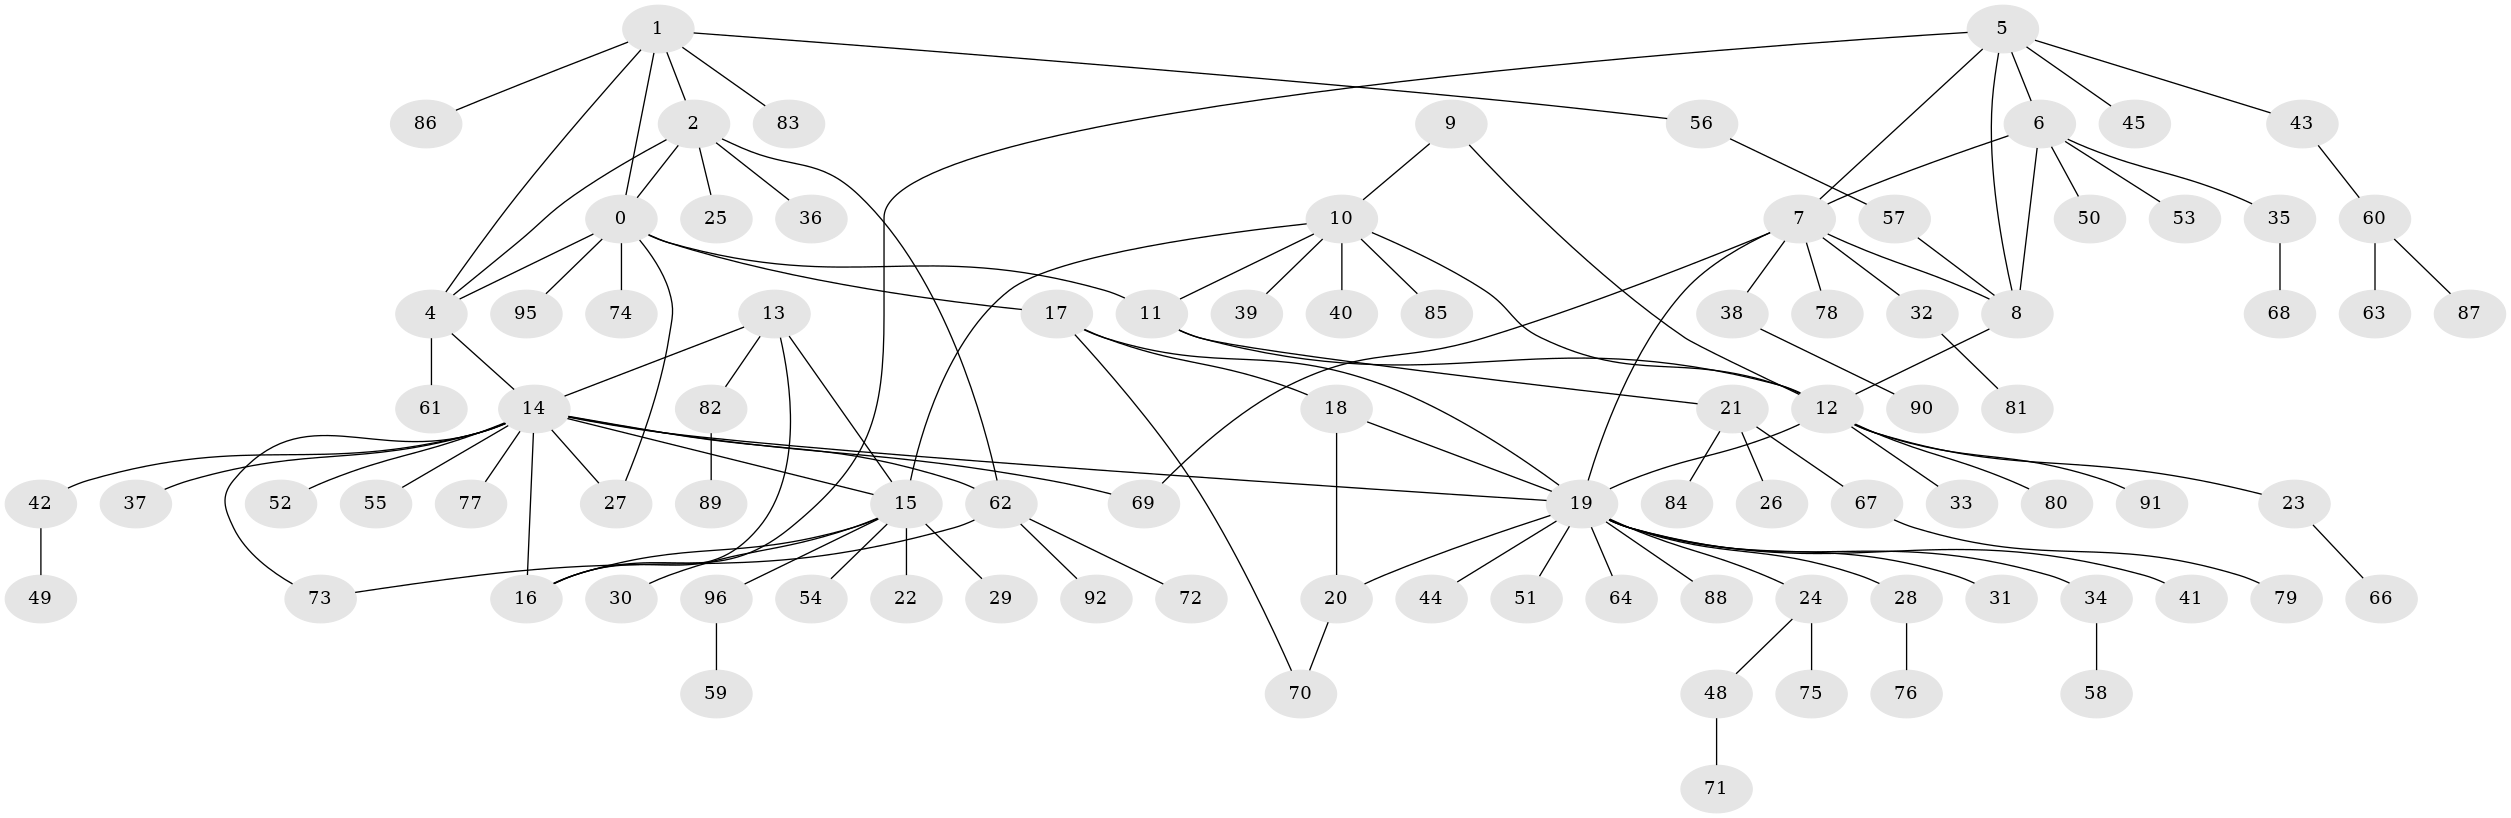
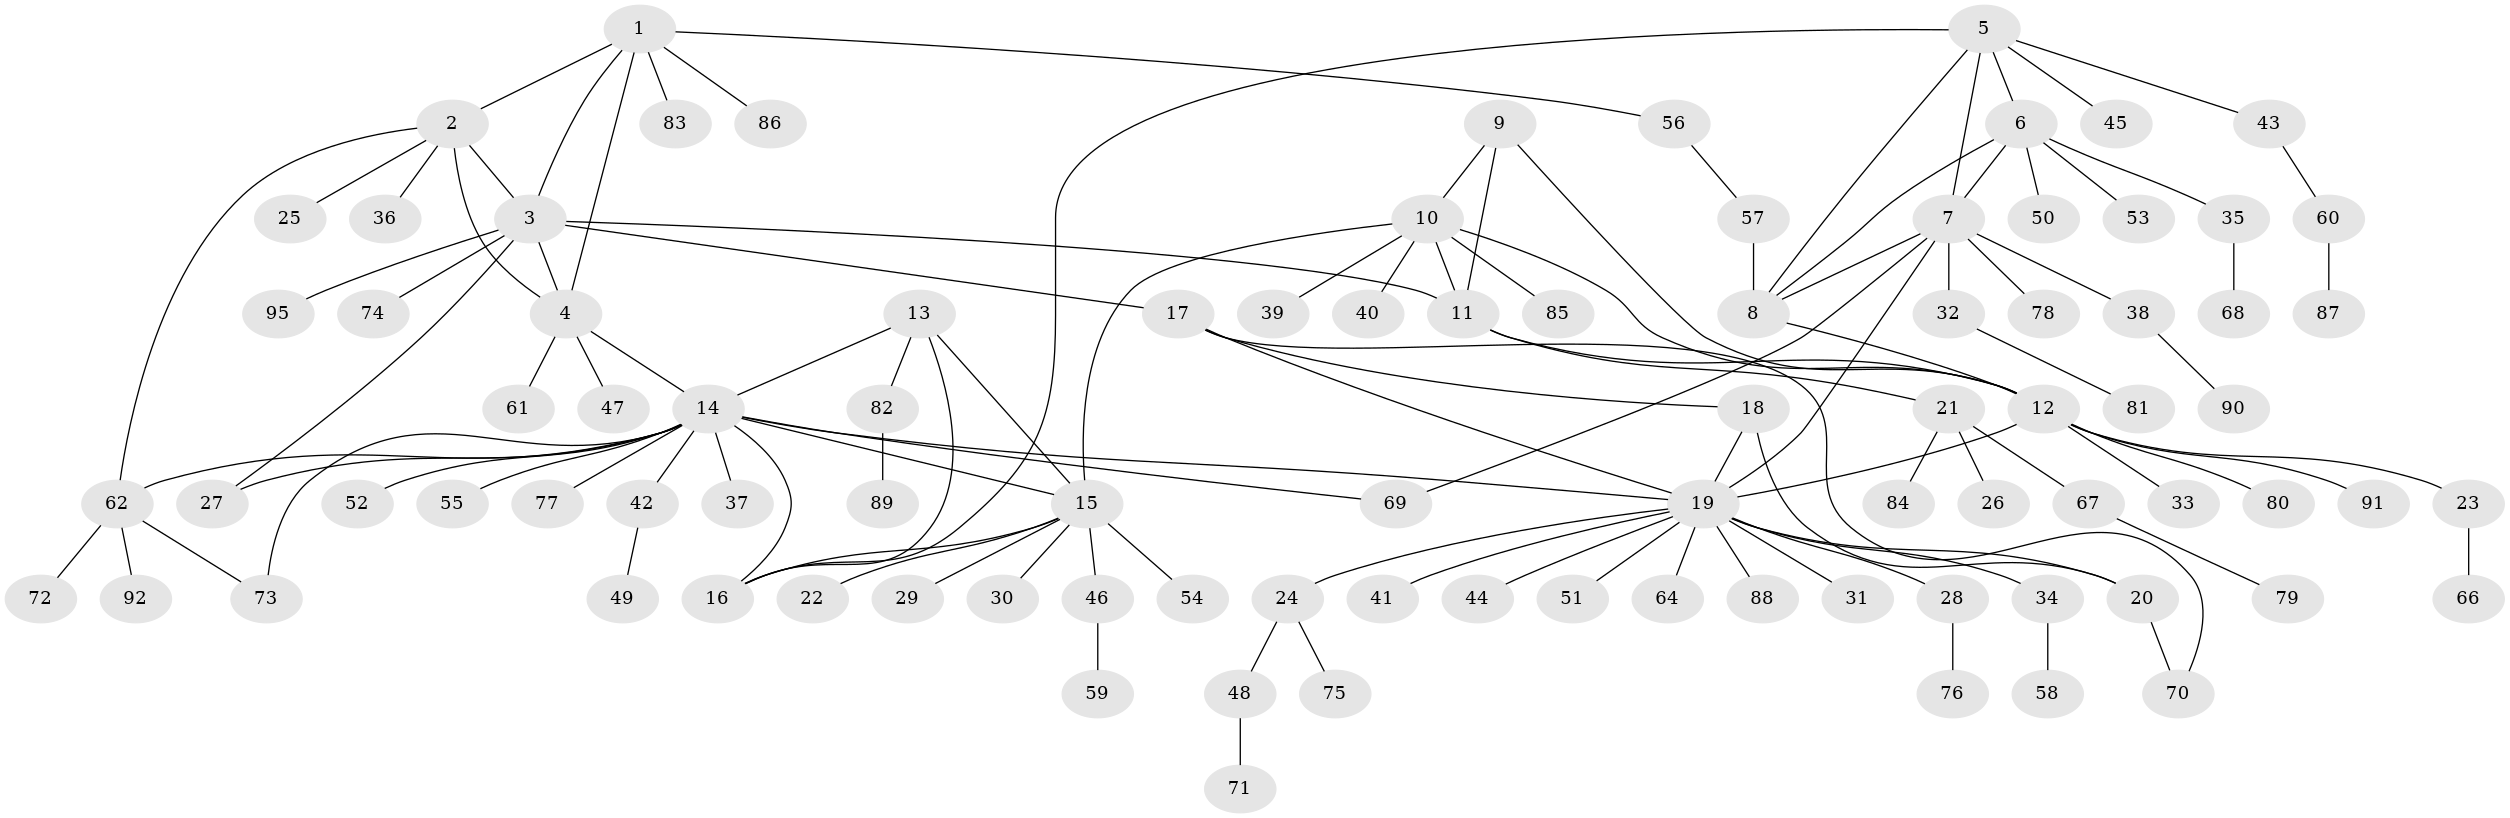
  graph {
    node [color=gray90 style=filled]
    1
    2
-   3 [label=0]
+   3
    4
    56
    83
    86
    25
    36
    62
    11
    17
    27
    n14 [label=95]
    74
    14
+   47
    61
    57
    73
    72
    92
    8
    12
    21
    19
    18
    70
    16
    69
    15
    37
    42
    52
    55
    77
    5
    6
    7
    43
    45
    35
    50
    53
    32
    38
    78
    60
    68
    20
    24
    28
    31
    34
    41
    44
    51
    64
    88
    81
    90
    23
    33
    80
    91
    9
    10
    39
    40
    85
    22
    29
    30
-   46 [label=96]
+   46
    54
    26
    67
    84
    66
    13
    82
    89
    49
    59
    48
    75
    76
    58
    79
    71
-   63
    87
    1 -- 2
    1 -- 3
    1 -- 4
    1 -- 56
    1 -- 83
    1 -- 86
    2 -- 3
    2 -- 4
    2 -- 25
    2 -- 36
    2 -- 62
    3 -- 4
    3 -- 11
    3 -- 17
    3 -- 27
    3 -- n14
    3 -- 74
    4 -- 14
+   4 -- 47
    4 -- 61
    56 -- 57
    62 -- 73
    62 -- 72
    62 -- 92
    11 -- 12
    11 -- 21
    17 -- 19
    17 -- 18
    17 -- 70
    14 -- 62
    14 -- 27
    14 -- 73
    14 -- 19
    14 -- 16
    14 -- 69
    14 -- 15
    14 -- 37
    14 -- 42
    14 -- 52
    14 -- 55
    14 -- 77
    57 -- 8
    8 -- 12
    12 -- 19
    12 -- 23
    12 -- 33
    12 -- 80
    12 -- 91
    21 -- 26
    21 -- 67
    21 -- 84
    19 -- 20
    19 -- 24
    19 -- 28
    19 -- 31
    19 -- 34
    19 -- 41
    19 -- 44
    19 -- 51
    19 -- 64
    19 -- 88
    18 -- 19
    18 -- 20
    15 -- 16
    15 -- 22
    15 -- 29
    15 -- 30
    15 -- 46
    15 -- 54
    42 -- 49
    5 -- 8
    5 -- 16
    5 -- 6
    5 -- 7
    5 -- 43
    5 -- 45
    6 -- 8
    6 -- 7
    6 -- 35
    6 -- 50
    6 -- 53
    7 -- 8
    7 -- 19
    7 -- 69
    7 -- 32
    7 -- 38
    7 -- 78
    43 -- 60
    35 -- 68
    32 -- 81
    38 -- 90
-   60 -- 63
    60 -- 87
    20 -- 70
    24 -- 48
    24 -- 75
    28 -- 76
    34 -- 58
    23 -- 66
+   9 -- 11
    9 -- 12
    9 -- 10
    10 -- 11
    10 -- 12
    10 -- 15
    10 -- 39
    10 -- 40
    10 -- 85
    46 -- 59
    67 -- 79
    13 -- 14
    13 -- 16
    13 -- 15
    13 -- 82
    82 -- 89
    48 -- 71
  }
